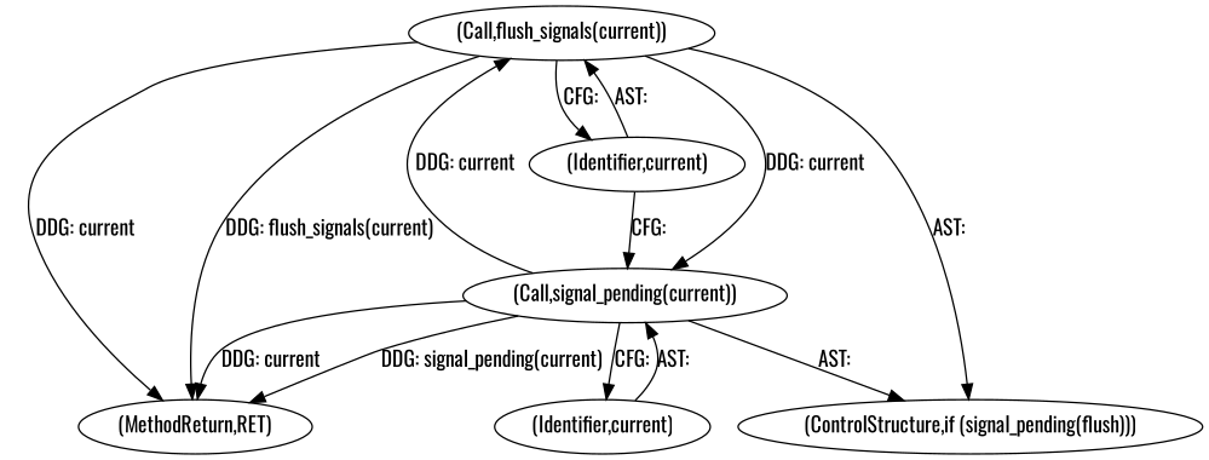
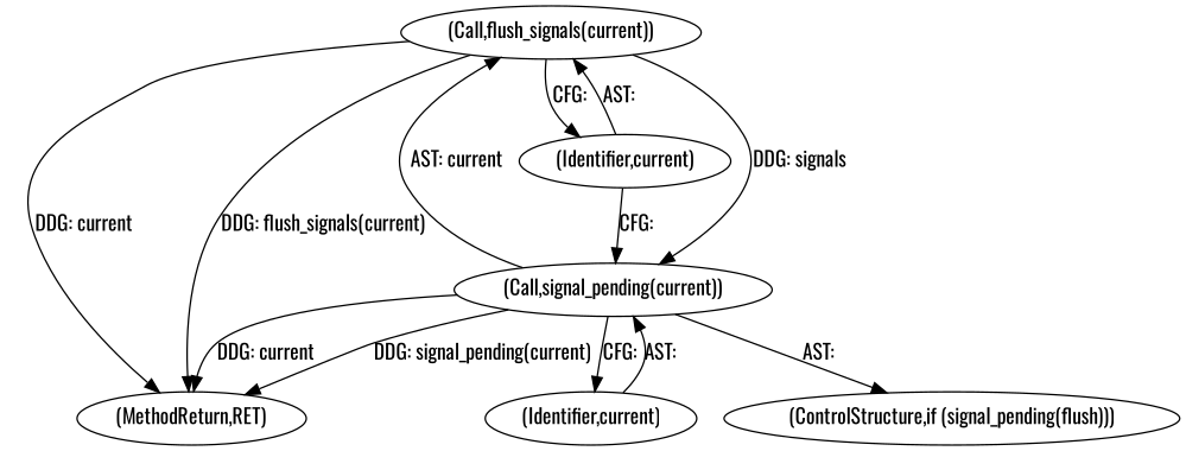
  digraph {
    fontname=Oswald
    node [fontname=Oswald]
    edge [fontname=Oswald]
    n1 [label="(Call,flush_signals(current))"]
    n2 [label="(Call,signal_pending(current))"]
    n3 [label="(MethodReturn,RET)"]
    n4 [label="(Identifier,current)"]
    n5 [label="(ControlStructure,if (signal_pending(flush)))"]
    n6 [label="(Identifier,current)"]
-   n1 -> n2 [label="DDG: current"]
+   n1 -> n2 [label="DDG: signals"]
    n1 -> n3 [label="DDG: current"]
    n1 -> n3 [label="DDG: flush_signals(current)"]
    n1 -> n4 [label="CFG: "]
-   n1 -> n5 [label="AST: "]
-   n2 -> n1 [label="DDG: current"]
+   n2 -> n1 [label="AST: current"]
    n2 -> n3 [label="DDG: current"]
    n2 -> n3 [label="DDG: signal_pending(current)"]
    n2 -> n5 [label="AST: "]
    n2 -> n6 [label="CFG: "]
    n4 -> n1 [label="AST: "]
    n4 -> n2 [label="CFG: "]
    n6 -> n2 [label="AST: "]
  }
